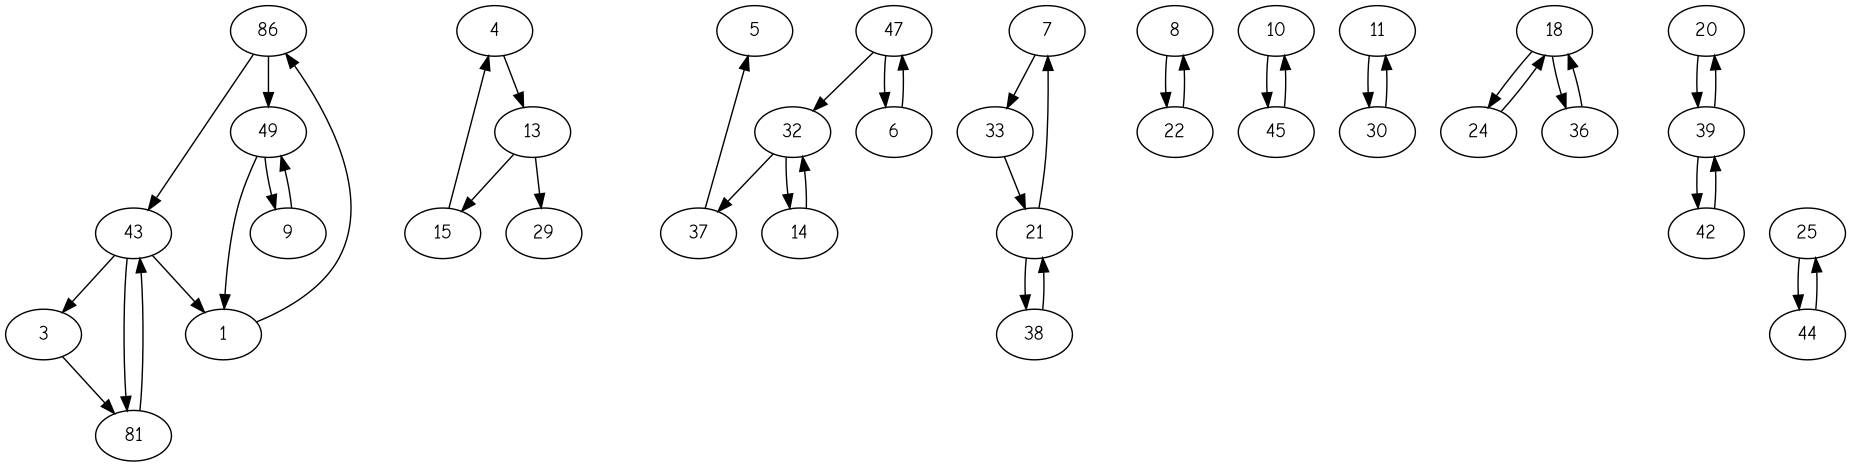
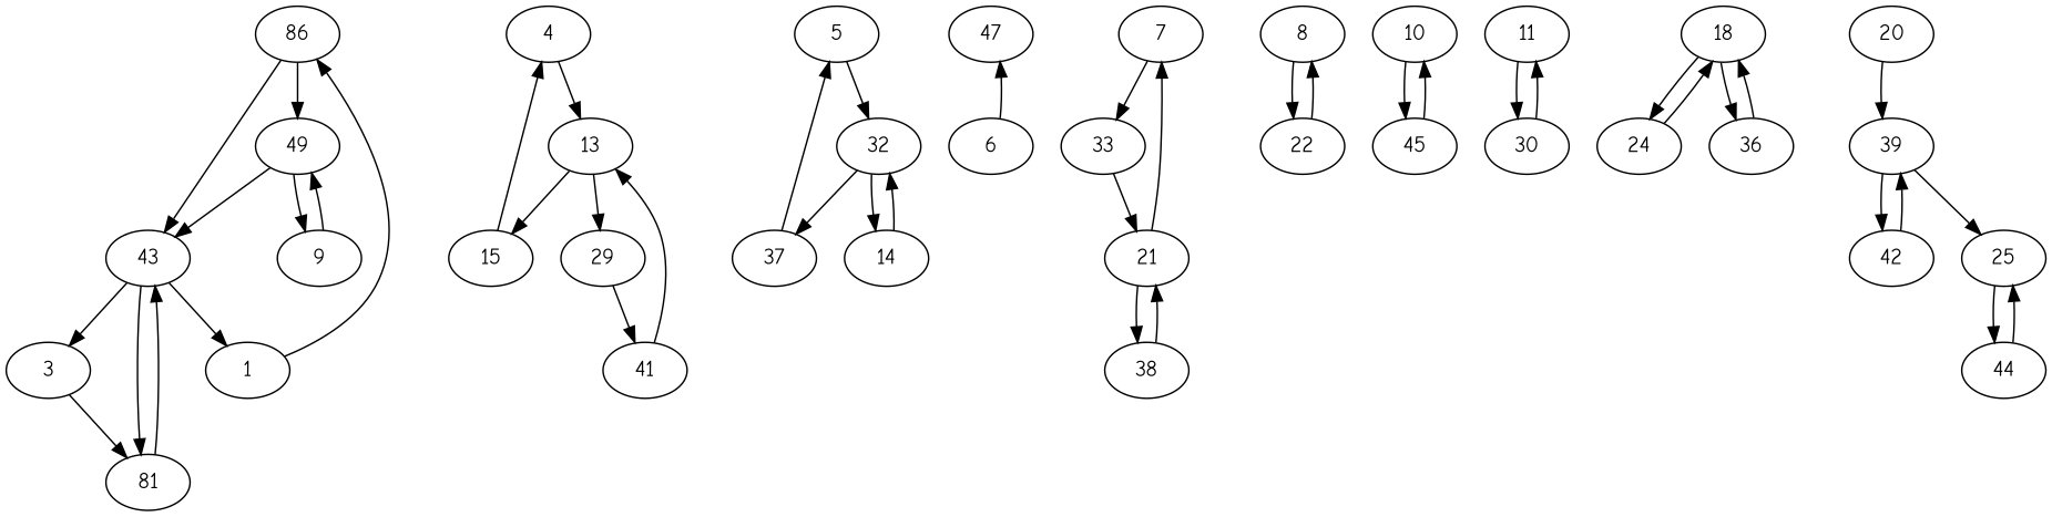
  digraph {
    fontname="Comic Neue"
    node [fontname="Comic Neue"]
    edge [fontname="Comic Neue"]
    n1 [label=86]
    1
    49
    43
    9
    3
    n7 [label=81]
    4
    13
    15
    29
+   41
    5
    32
    14
    37
    6
    47
    7
    33
    21
    38
    8
    22
    10
    45
    11
    30
    18
    24
    36
    20
    39
    42
    25
    44
    n1 -> 49
    n1 -> 43
    1 -> n1
-   49 -> 1
+   49 -> 43
    49 -> 9
    43 -> 1
    43 -> 3
    43 -> n7
    9 -> 49
    3 -> n7
    n7 -> 43
    4 -> 13
    13 -> 15
    13 -> 29
    15 -> 4
-   47 -> 32
+   29 -> 41
+   41 -> 13
+   5 -> 32
    32 -> 14
    32 -> 37
    14 -> 32
    37 -> 5
    6 -> 47
-   47 -> 6
    7 -> 33
    33 -> 21
    21 -> 7
    21 -> 38
    38 -> 21
    8 -> 22
    22 -> 8
    10 -> 45
    45 -> 10
    11 -> 30
    30 -> 11
    18 -> 24
    18 -> 36
    24 -> 18
    36 -> 18
    20 -> 39
-   39 -> 20
+   39 -> 25
    39 -> 42
    42 -> 39
    25 -> 44
    44 -> 25
  }
